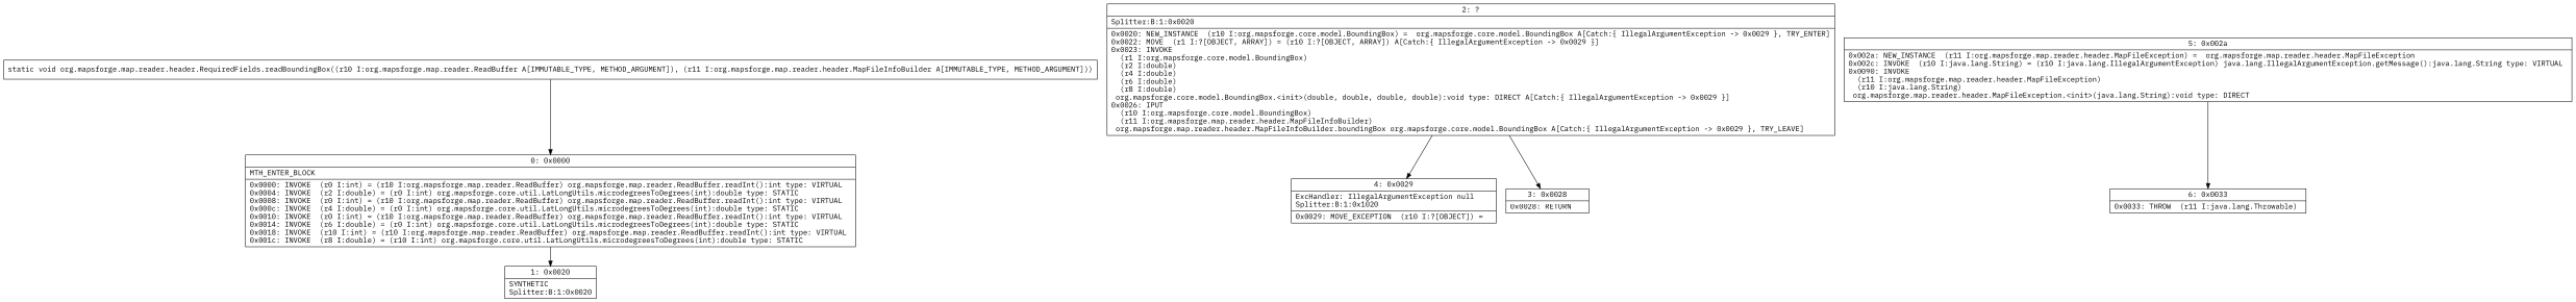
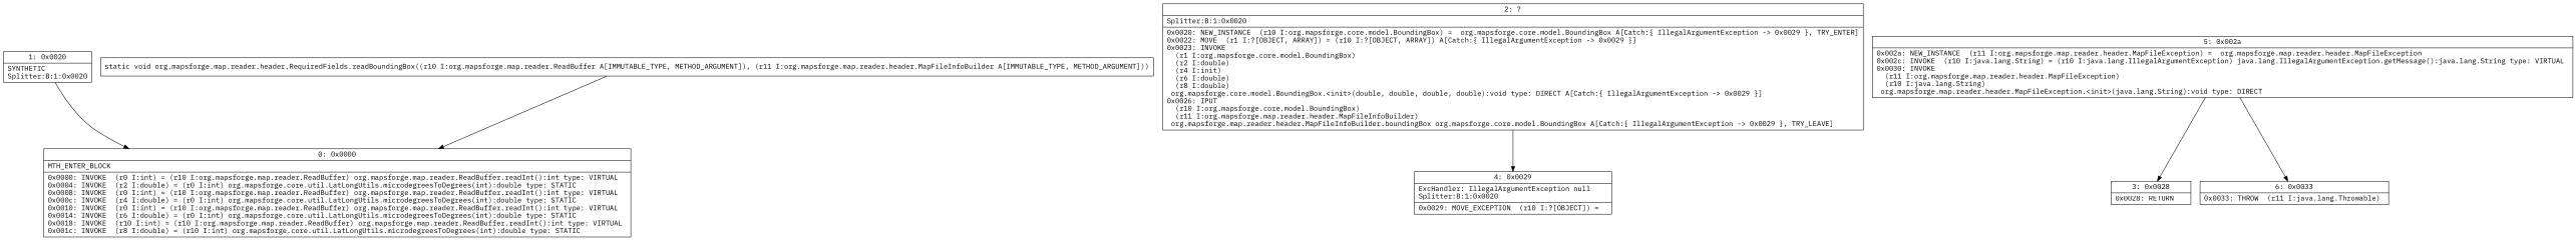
  digraph {
    fontname="IBM Plex Mono"
    node [fontname="IBM Plex Mono" shape=record]
    edge [fontname="IBM Plex Mono"]
    n1 [label="{0\:\ 0x0000|MTH_ENTER_BLOCK\l|0x0000: INVOKE  (r0 I:int) = (r10 I:org.mapsforge.map.reader.ReadBuffer) org.mapsforge.map.reader.ReadBuffer.readInt():int type: VIRTUAL \l0x0004: INVOKE  (r2 I:double) = (r0 I:int) org.mapsforge.core.util.LatLongUtils.microdegreesToDegrees(int):double type: STATIC \l0x0008: INVOKE  (r0 I:int) = (r10 I:org.mapsforge.map.reader.ReadBuffer) org.mapsforge.map.reader.ReadBuffer.readInt():int type: VIRTUAL \l0x000c: INVOKE  (r4 I:double) = (r0 I:int) org.mapsforge.core.util.LatLongUtils.microdegreesToDegrees(int):double type: STATIC \l0x0010: INVOKE  (r0 I:int) = (r10 I:org.mapsforge.map.reader.ReadBuffer) org.mapsforge.map.reader.ReadBuffer.readInt():int type: VIRTUAL \l0x0014: INVOKE  (r6 I:double) = (r0 I:int) org.mapsforge.core.util.LatLongUtils.microdegreesToDegrees(int):double type: STATIC \l0x0018: INVOKE  (r10 I:int) = (r10 I:org.mapsforge.map.reader.ReadBuffer) org.mapsforge.map.reader.ReadBuffer.readInt():int type: VIRTUAL \l0x001c: INVOKE  (r8 I:double) = (r10 I:int) org.mapsforge.core.util.LatLongUtils.microdegreesToDegrees(int):double type: STATIC \l}"]
    n2 [label="{1\:\ 0x0020|SYNTHETIC\lSplitter:B:1:0x0020\l}"]
-   n3 [label="{2\:\ ?|Splitter:B:1:0x0020\l|0x0020: NEW_INSTANCE  (r10 I:org.mapsforge.core.model.BoundingBox) =  org.mapsforge.core.model.BoundingBox A[Catch:\{ IllegalArgumentException \-\> 0x0029 \}, TRY_ENTER]\l0x0022: MOVE  (r1 I:?[OBJECT, ARRAY]) = (r10 I:?[OBJECT, ARRAY]) A[Catch:\{ IllegalArgumentException \-\> 0x0029 \}]\l0x0023: INVOKE  \l  (r1 I:org.mapsforge.core.model.BoundingBox)\l  (r2 I:double)\l  (r4 I:double)\l  (r6 I:double)\l  (r8 I:double)\l org.mapsforge.core.model.BoundingBox.\<init\>(double, double, double, double):void type: DIRECT A[Catch:\{ IllegalArgumentException \-\> 0x0029 \}]\l0x0026: IPUT  \l  (r10 I:org.mapsforge.core.model.BoundingBox)\l  (r11 I:org.mapsforge.map.reader.header.MapFileInfoBuilder)\l org.mapsforge.map.reader.header.MapFileInfoBuilder.boundingBox org.mapsforge.core.model.BoundingBox A[Catch:\{ IllegalArgumentException \-\> 0x0029 \}, TRY_LEAVE]\l}"]
-   n4 [label="{4\:\ 0x0029|ExcHandler: IllegalArgumentException null\lSplitter:B:1:0x1020\l|0x0029: MOVE_EXCEPTION  (r10 I:?[OBJECT]) =  \l}"]
+   n3 [label="{2\:\ ?|Splitter:B:1:0x0020\l|0x0020: NEW_INSTANCE  (r10 I:org.mapsforge.core.model.BoundingBox) =  org.mapsforge.core.model.BoundingBox A[Catch:\{ IllegalArgumentException \-\> 0x0029 \}, TRY_ENTER]\l0x0022: MOVE  (r1 I:?[OBJECT, ARRAY]) = (r10 I:?[OBJECT, ARRAY]) A[Catch:\{ IllegalArgumentException \-\> 0x0029 \}]\l0x0023: INVOKE  \l  (r1 I:org.mapsforge.core.model.BoundingBox)\l  (r2 I:double)\l  (r4 I:init)\l  (r6 I:double)\l  (r8 I:double)\l org.mapsforge.core.model.BoundingBox.\<init\>(double, double, double, double):void type: DIRECT A[Catch:\{ IllegalArgumentException \-\> 0x0029 \}]\l0x0026: IPUT  \l  (r10 I:org.mapsforge.core.model.BoundingBox)\l  (r11 I:org.mapsforge.map.reader.header.MapFileInfoBuilder)\l org.mapsforge.map.reader.header.MapFileInfoBuilder.boundingBox org.mapsforge.core.model.BoundingBox A[Catch:\{ IllegalArgumentException \-\> 0x0029 \}, TRY_LEAVE]\l}"]
+   n4 [label="{4\:\ 0x0029|ExcHandler: IllegalArgumentException null\lSplitter:B:1:0x0020\l|0x0029: MOVE_EXCEPTION  (r10 I:?[OBJECT]) =  \l}"]
    n5 [label="{3\:\ 0x0028|0x0028: RETURN   \l}"]
-   n6 [label="{5\:\ 0x002a|0x002a: NEW_INSTANCE  (r11 I:org.mapsforge.map.reader.header.MapFileException) =  org.mapsforge.map.reader.header.MapFileException \l0x002c: INVOKE  (r10 I:java.lang.String) = (r10 I:java.lang.IllegalArgumentException) java.lang.IllegalArgumentException.getMessage():java.lang.String type: VIRTUAL \l0x0090: INVOKE  \l  (r11 I:org.mapsforge.map.reader.header.MapFileException)\l  (r10 I:java.lang.String)\l org.mapsforge.map.reader.header.MapFileException.\<init\>(java.lang.String):void type: DIRECT \l}"]
+   n6 [label="{5\:\ 0x002a|0x002a: NEW_INSTANCE  (r11 I:org.mapsforge.map.reader.header.MapFileException) =  org.mapsforge.map.reader.header.MapFileException \l0x002c: INVOKE  (r10 I:java.lang.String) = (r10 I:java.lang.IllegalArgumentException) java.lang.IllegalArgumentException.getMessage():java.lang.String type: VIRTUAL \l0x0030: INVOKE  \l  (r11 I:org.mapsforge.map.reader.header.MapFileException)\l  (r10 I:java.lang.String)\l org.mapsforge.map.reader.header.MapFileException.\<init\>(java.lang.String):void type: DIRECT \l}"]
    n7 [label="{6\:\ 0x0033|0x0033: THROW  (r11 I:java.lang.Throwable) \l}"]
    n8 [label="{static void org.mapsforge.map.reader.header.RequiredFields.readBoundingBox((r10 I:org.mapsforge.map.reader.ReadBuffer A[IMMUTABLE_TYPE, METHOD_ARGUMENT]), (r11 I:org.mapsforge.map.reader.header.MapFileInfoBuilder A[IMMUTABLE_TYPE, METHOD_ARGUMENT])) }"]
-   n1 -> n2
+   n2 -> n1
    n3 -> n4
-   n3 -> n5
+   n6 -> n5
    n6 -> n7
    n8 -> n1
  }
